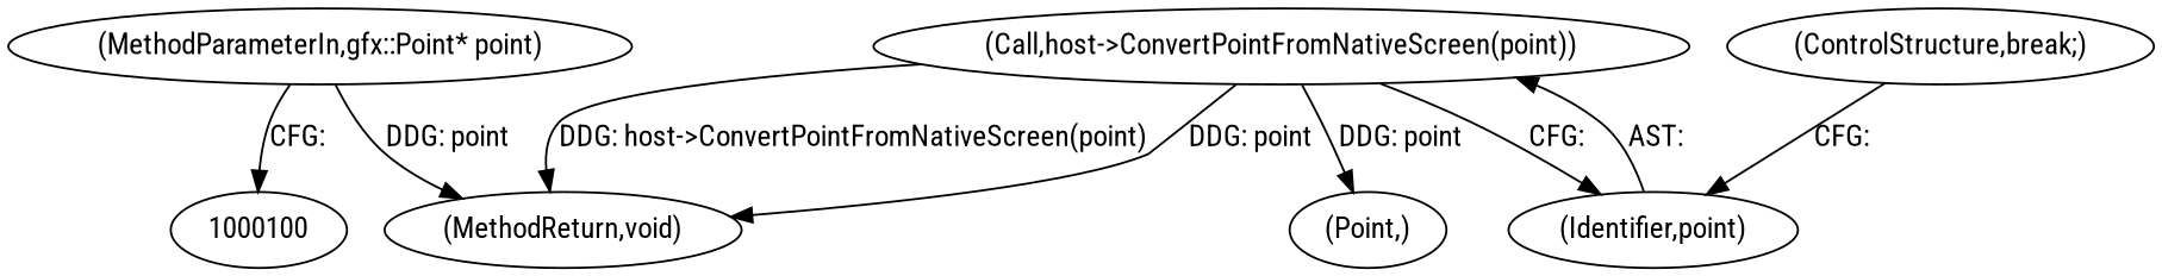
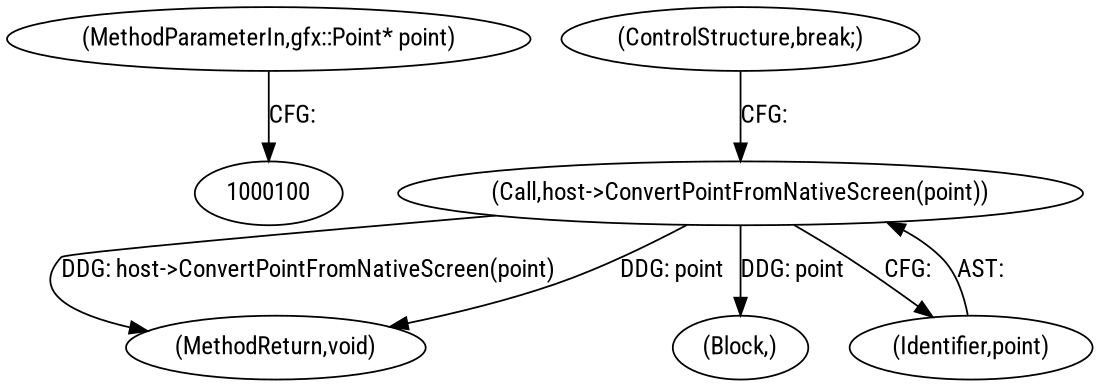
  digraph {
    fontname="Roboto Condensed"
    node [fontname="Roboto Condensed"]
    edge [fontname="Roboto Condensed"]
    n1 [label="(MethodParameterIn,gfx::Point* point)"]
    n2 [label="(MethodReturn,void)"]
    1000100
    n4 [label="(Call,host->ConvertPointFromNativeScreen(point))"]
-   n5 [label="(Point,)"]
+   n5 [label="(Block,)"]
    n6 [label="(Identifier,point)"]
    n7 [label="(ControlStructure,break;)"]
-   n1 -> n2 [label="DDG: point"]
    n1 -> 1000100 [label="CFG: "]
    n4 -> n2 [label="DDG: host->ConvertPointFromNativeScreen(point)"]
    n4 -> n2 [label="DDG: point"]
    n4 -> n5 [label="DDG: point"]
    n4 -> n6 [label="CFG: "]
    n6 -> n4 [label="AST: "]
-   n7 -> n6 [label="CFG: "]
+   n7 -> n4 [label="CFG: "]
  }
